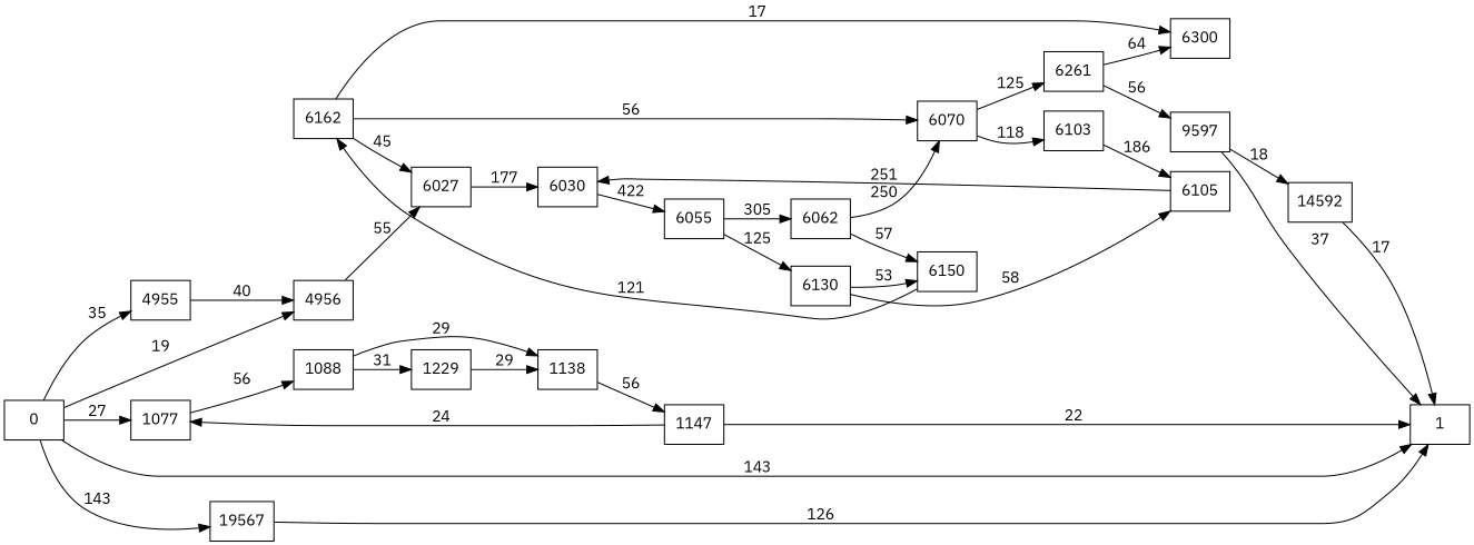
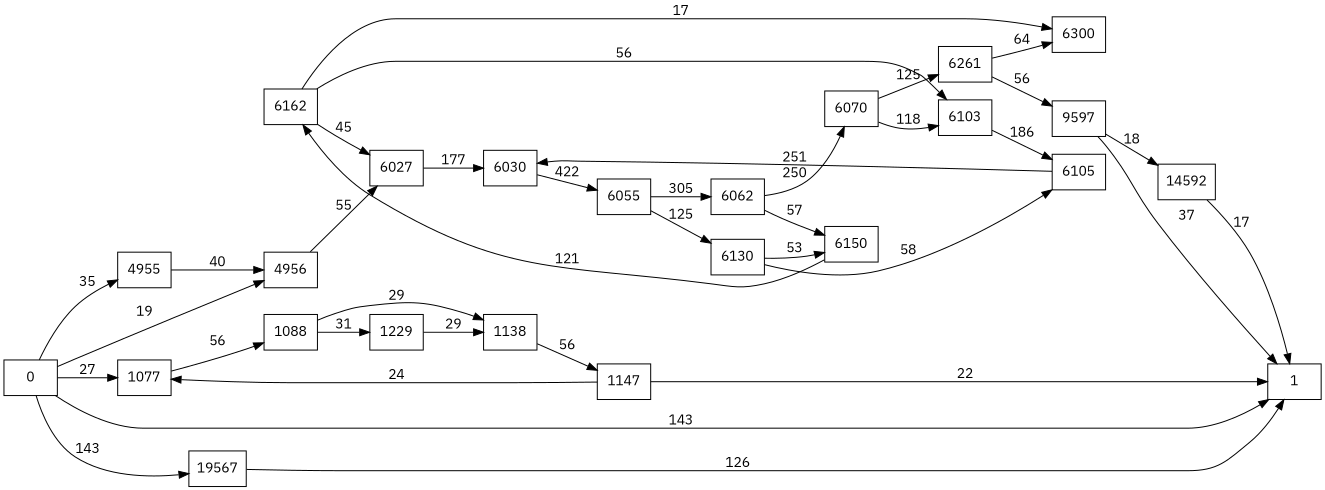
  digraph {
    fontname="IBM Plex Sans"
    rankdir=LR
    node [fontname="IBM Plex Sans" shape=rectangle]
    edge [fontname="IBM Plex Sans"]
    1077
    1088
    1138
    1229
    1147
    1
    4955
    4956
    6027
    6030
    6055
    6062
    6130
    6070
    6150
    6105
    6103
    6261
    6162
    6300
    9597
    14592
    19567
    0
    1077 -> 1088 [label=56]
    1088 -> 1138 [label=29]
    1088 -> 1229 [label=31]
    1138 -> 1147 [label=56]
    1229 -> 1138 [label=29]
    1147 -> 1077 [label=24]
    1147 -> 1 [label=22]
    4955 -> 4956 [label=40]
    4956 -> 6027 [label=55]
    6027 -> 6030 [label=177]
    6030 -> 6055 [label=422]
    6055 -> 6062 [label=305]
    6055 -> 6130 [label=125]
    6062 -> 6070 [label=250]
    6062 -> 6150 [label=57]
    6130 -> 6150 [label=53]
    6130 -> 6105 [label=58]
    6070 -> 6103 [label=118]
    6070 -> 6261 [label=125]
    6150 -> 6162 [label=121]
    6105 -> 6030 [label=251]
    6103 -> 6105 [label=186]
    6261 -> 6300 [label=64]
    6261 -> 9597 [label=56]
    6162 -> 6027 [label=45]
-   6162 -> 6070 [label=56]
+   6162 -> 6103 [label=56]
    6162 -> 6300 [label=17]
    9597 -> 1 [label=37]
    9597 -> 14592 [label=18]
    14592 -> 1 [label=17]
    19567 -> 1 [label=126]
    0 -> 1077 [label=27]
    0 -> 1 [label=143]
    0 -> 4955 [label=35]
    0 -> 4956 [label=19]
    0 -> 19567 [label=143]
  }
